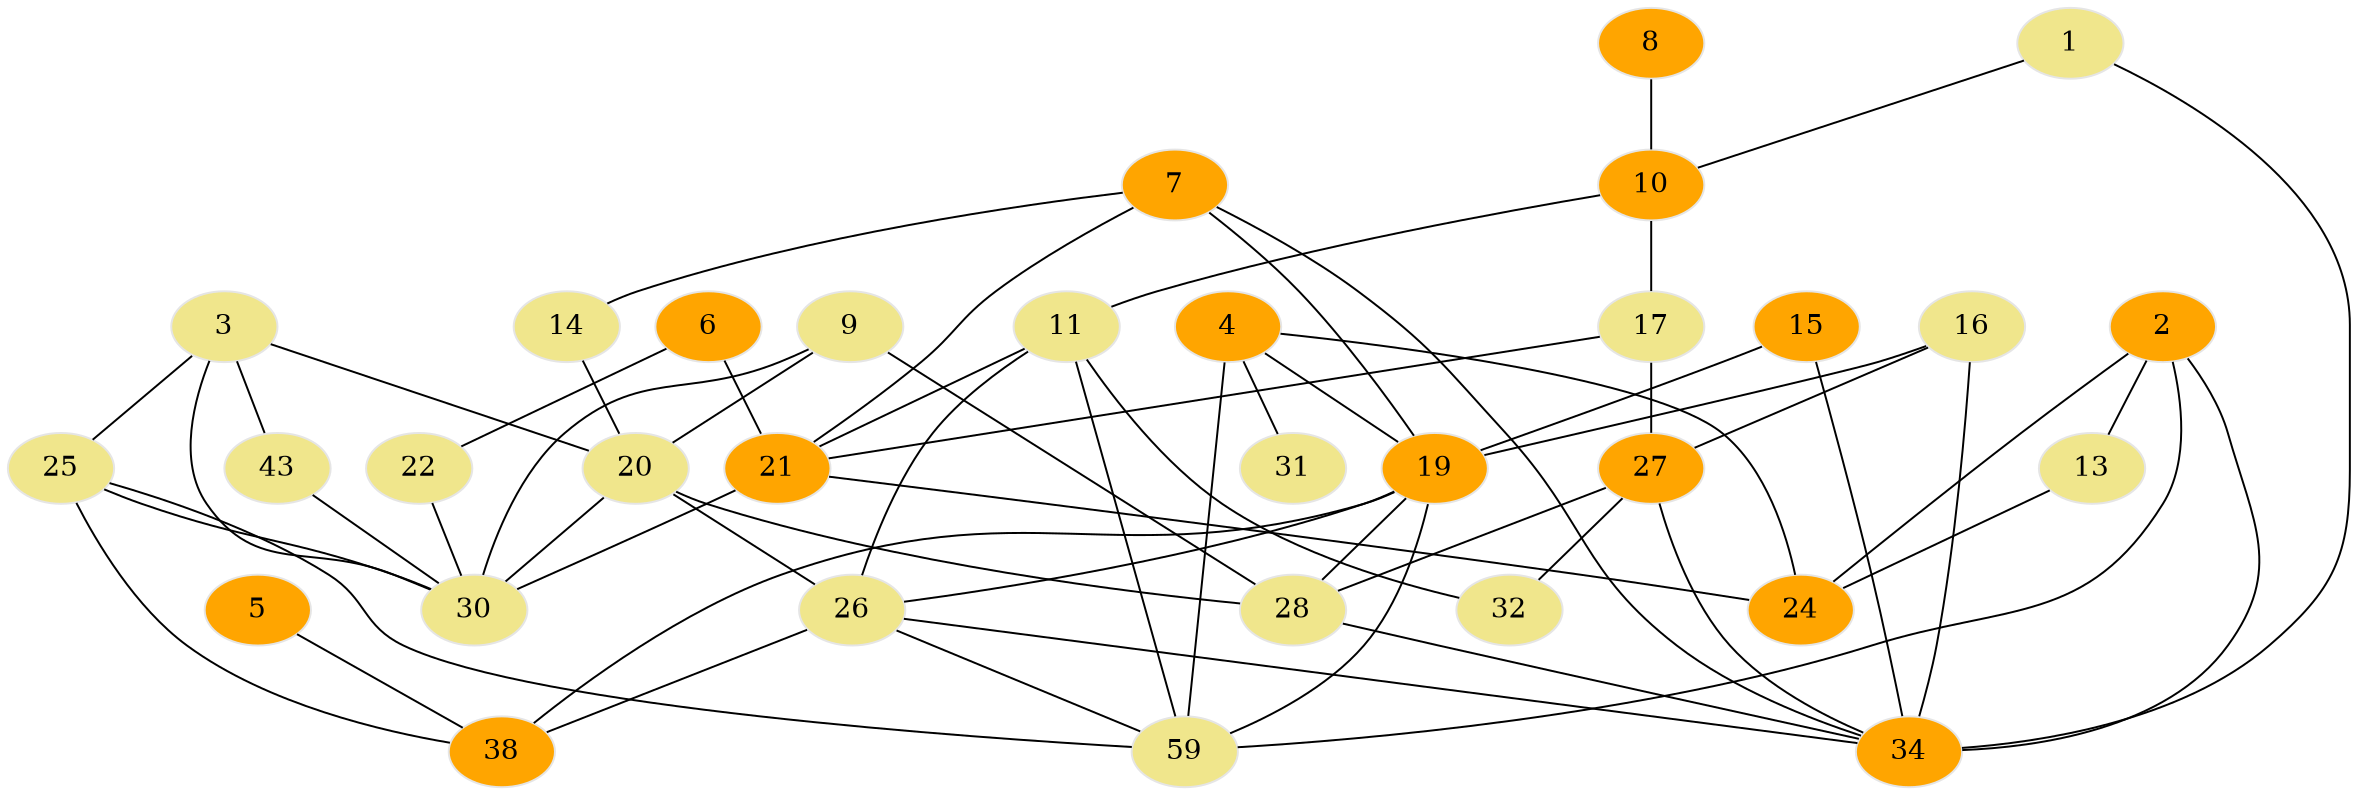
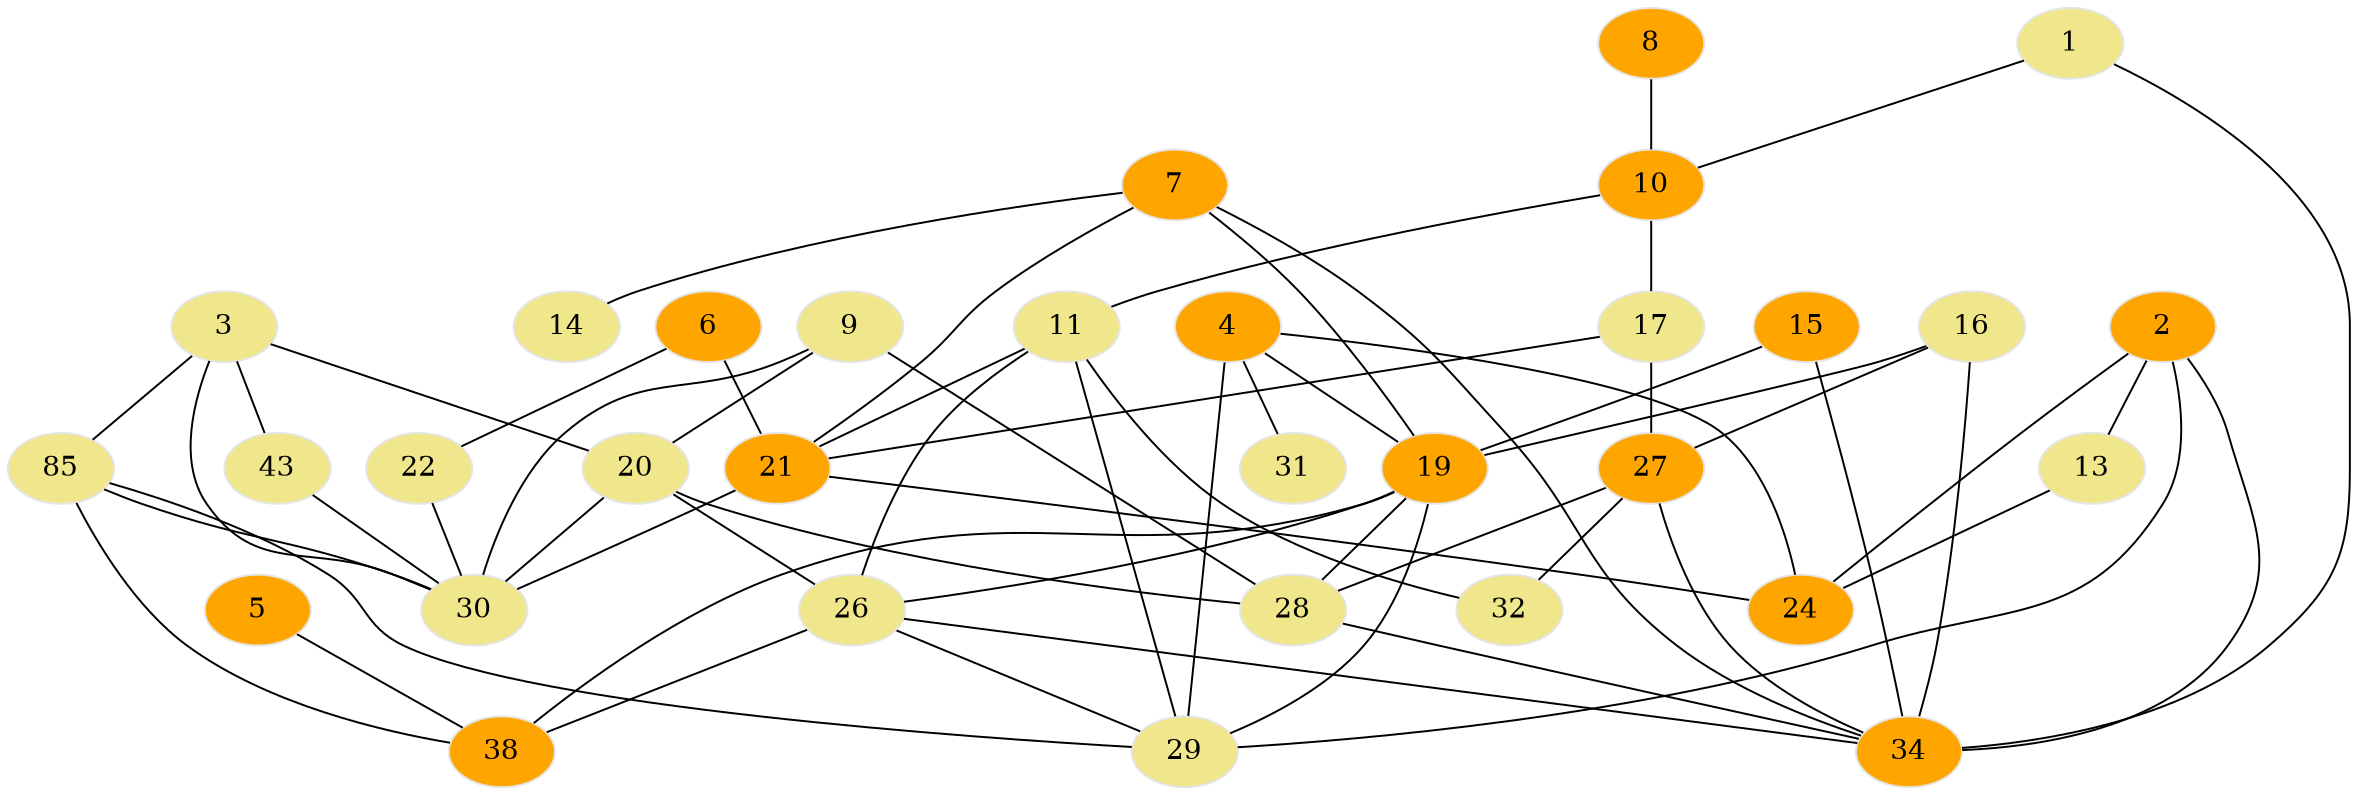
  graph {
    node [color=gray90 fillcolor=khaki style=filled]
    edge [weight=1.0]
    10 [fillcolor=orange]
    1
    34 [fillcolor=orange]
    11
    17
    2 [fillcolor=orange]
    13
    24 [fillcolor=orange]
-   29 [label=59]
+   29
    3
    20
    n12 [label=43]
-   25
+   25 [label=85]
    30
    28
    26
    n17 [fillcolor=orange label=38]
    4 [fillcolor=orange]
    31
    19 [fillcolor=orange]
    5 [fillcolor=orange]
    6 [fillcolor=orange]
    21 [fillcolor=orange]
    22
    7 [fillcolor=orange]
    14
    8 [fillcolor=orange]
    9
    32
    27 [fillcolor=orange]
    15 [fillcolor=orange]
    16
    10 -- 11
    10 -- 17
    1 -- 10
    1 -- 34
    11 -- 29
    11 -- 26
    11 -- 21
    11 -- 32
    17 -- 21
    17 -- 27
    2 -- 34
    2 -- 13
    2 -- 24
    2 -- 29
    13 -- 24
    3 -- 20
    3 -- n12
    3 -- 25
    3 -- 30
    20 -- 30
    20 -- 28
    20 -- 26
    n12 -- 30
    25 -- 29
    25 -- 30
    25 -- n17
    28 -- 34
    26 -- 34
    26 -- 29
    26 -- n17
    4 -- 24
    4 -- 29 [weight=3.0]
    4 -- 31
    4 -- 19
    19 -- 29 [weight=2.0]
    19 -- 28
    19 -- 26
    19 -- n17
    5 -- n17
    6 -- 21
    6 -- 22
    21 -- 24
    21 -- 30
    22 -- 30
    7 -- 34
    7 -- 19
    7 -- 21
    7 -- 14
-   14 -- 20
    8 -- 10
    9 -- 20
    9 -- 30
    9 -- 28
    27 -- 34
    27 -- 28 [weight=2.0]
    27 -- 32
    15 -- 34
    15 -- 19
    16 -- 34 [weight=2.0]
    16 -- 19
    16 -- 27
  }
